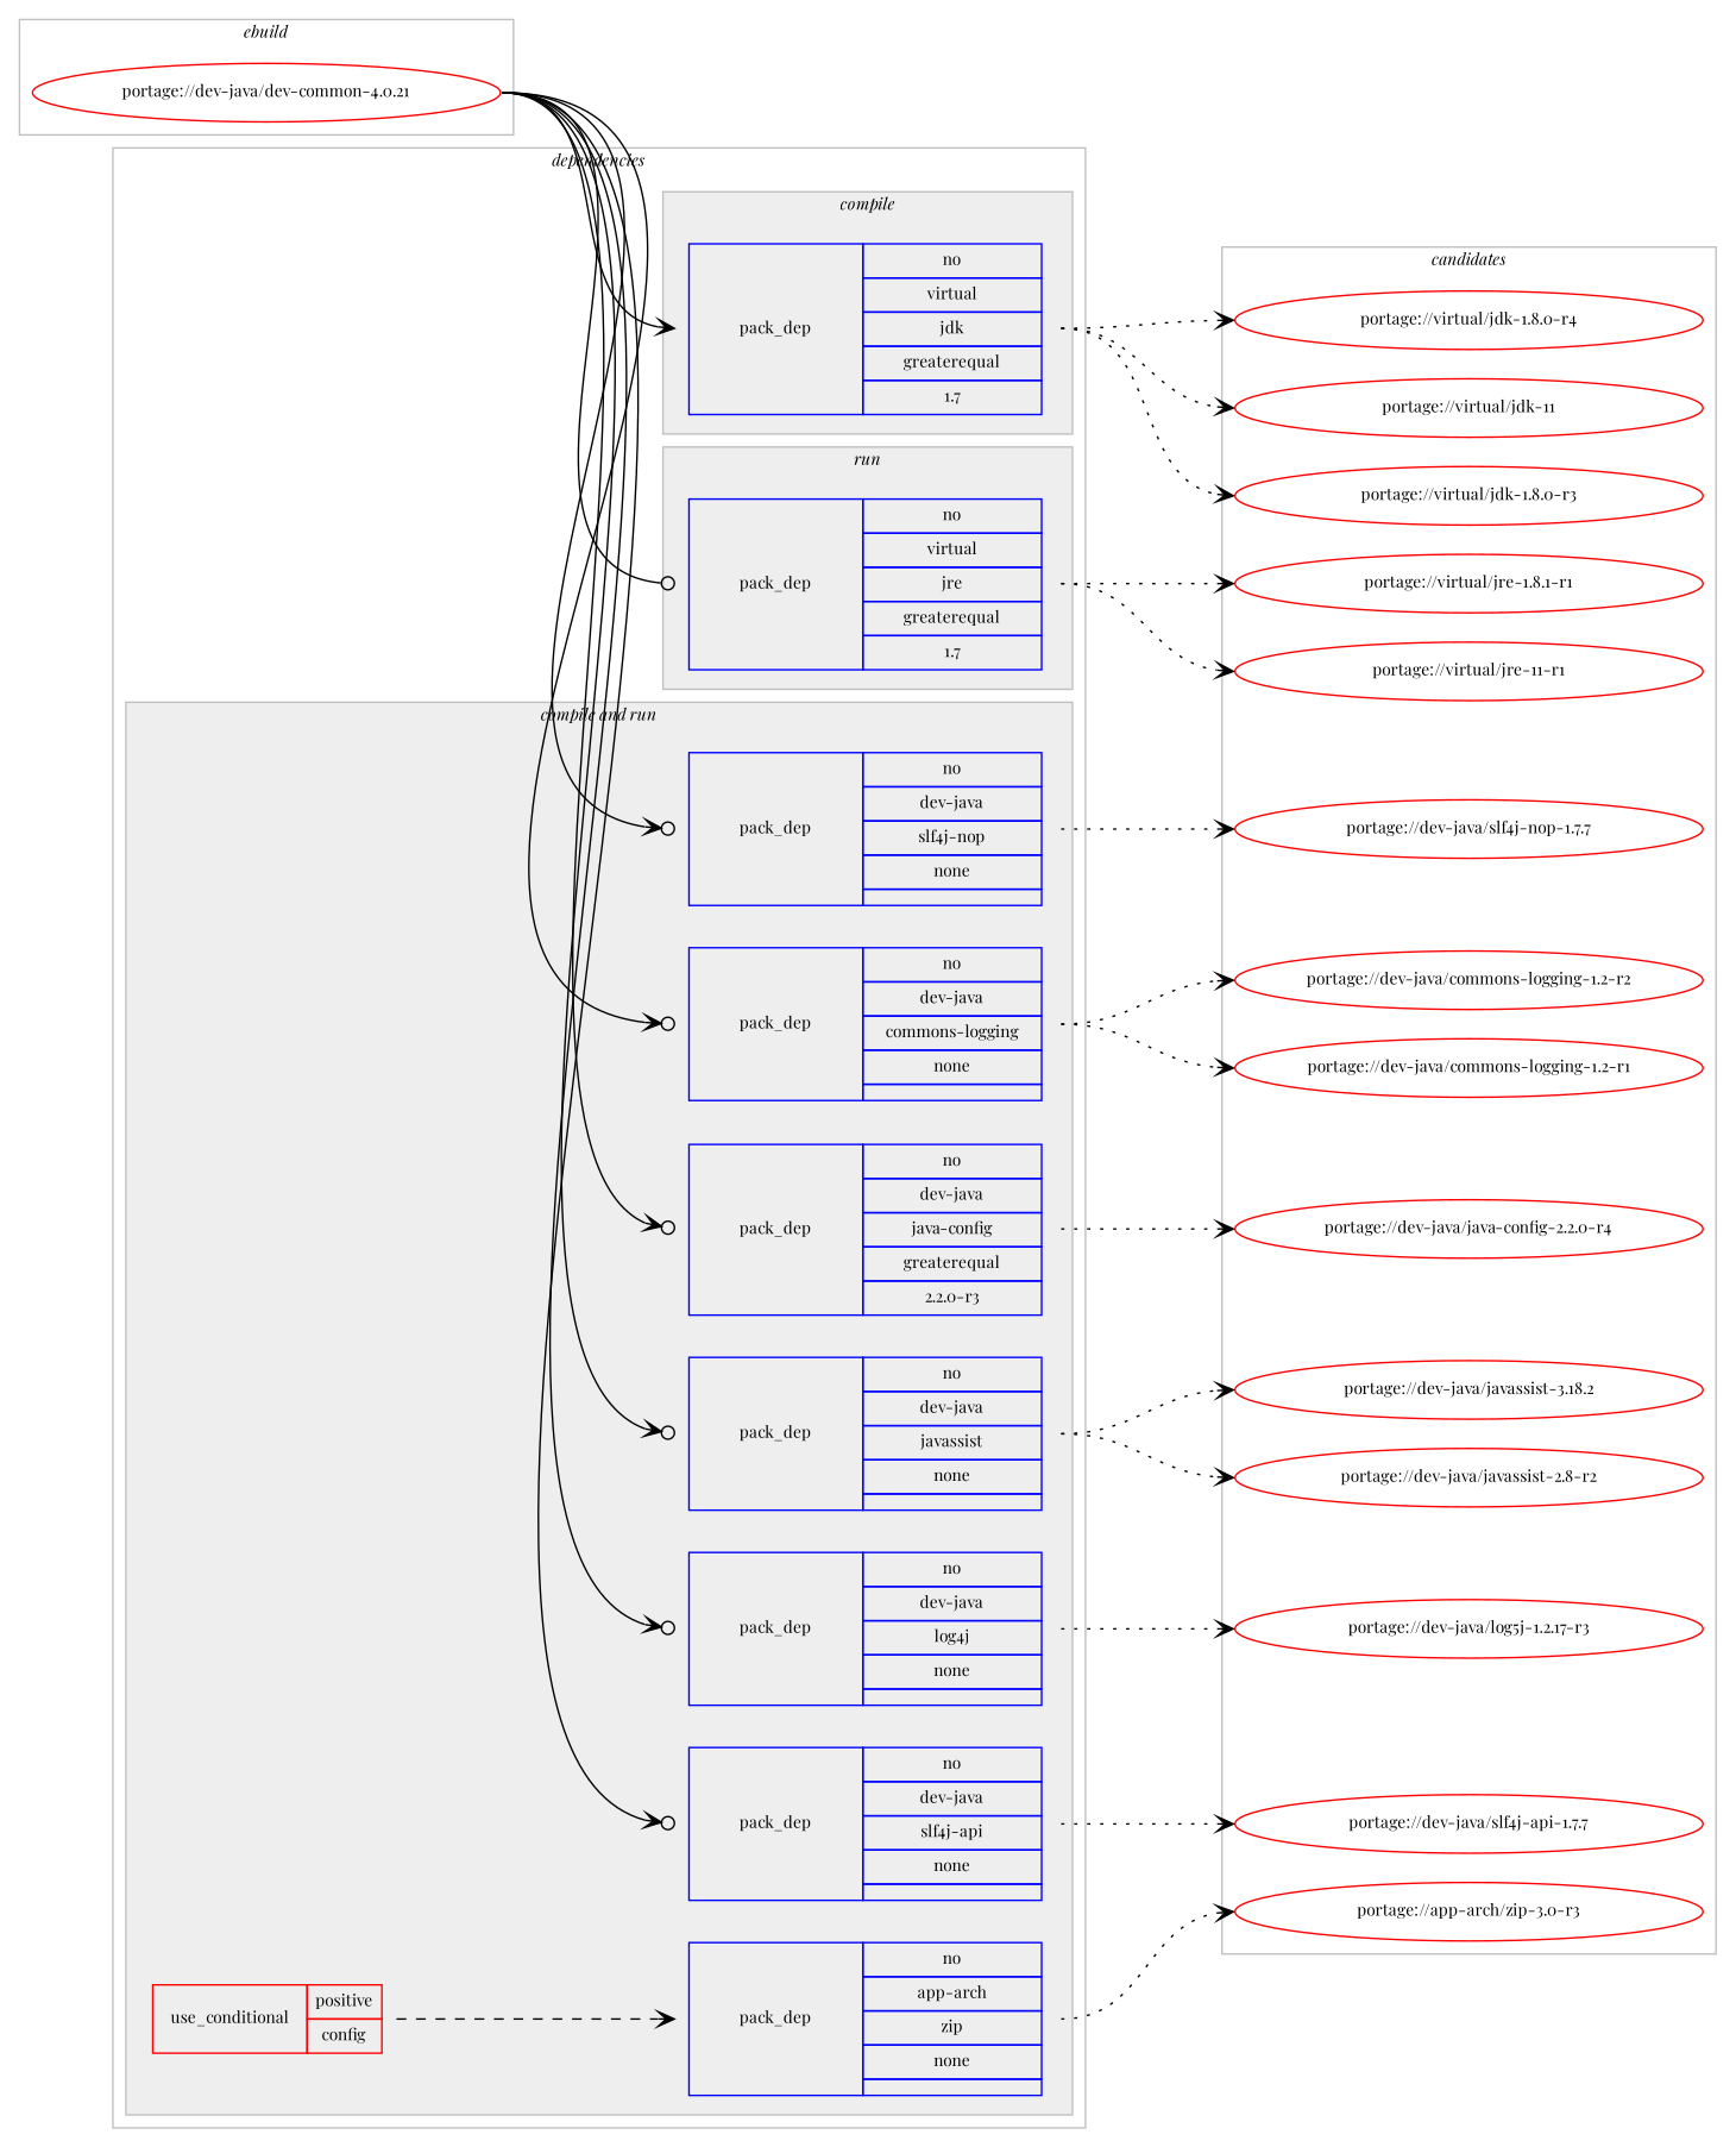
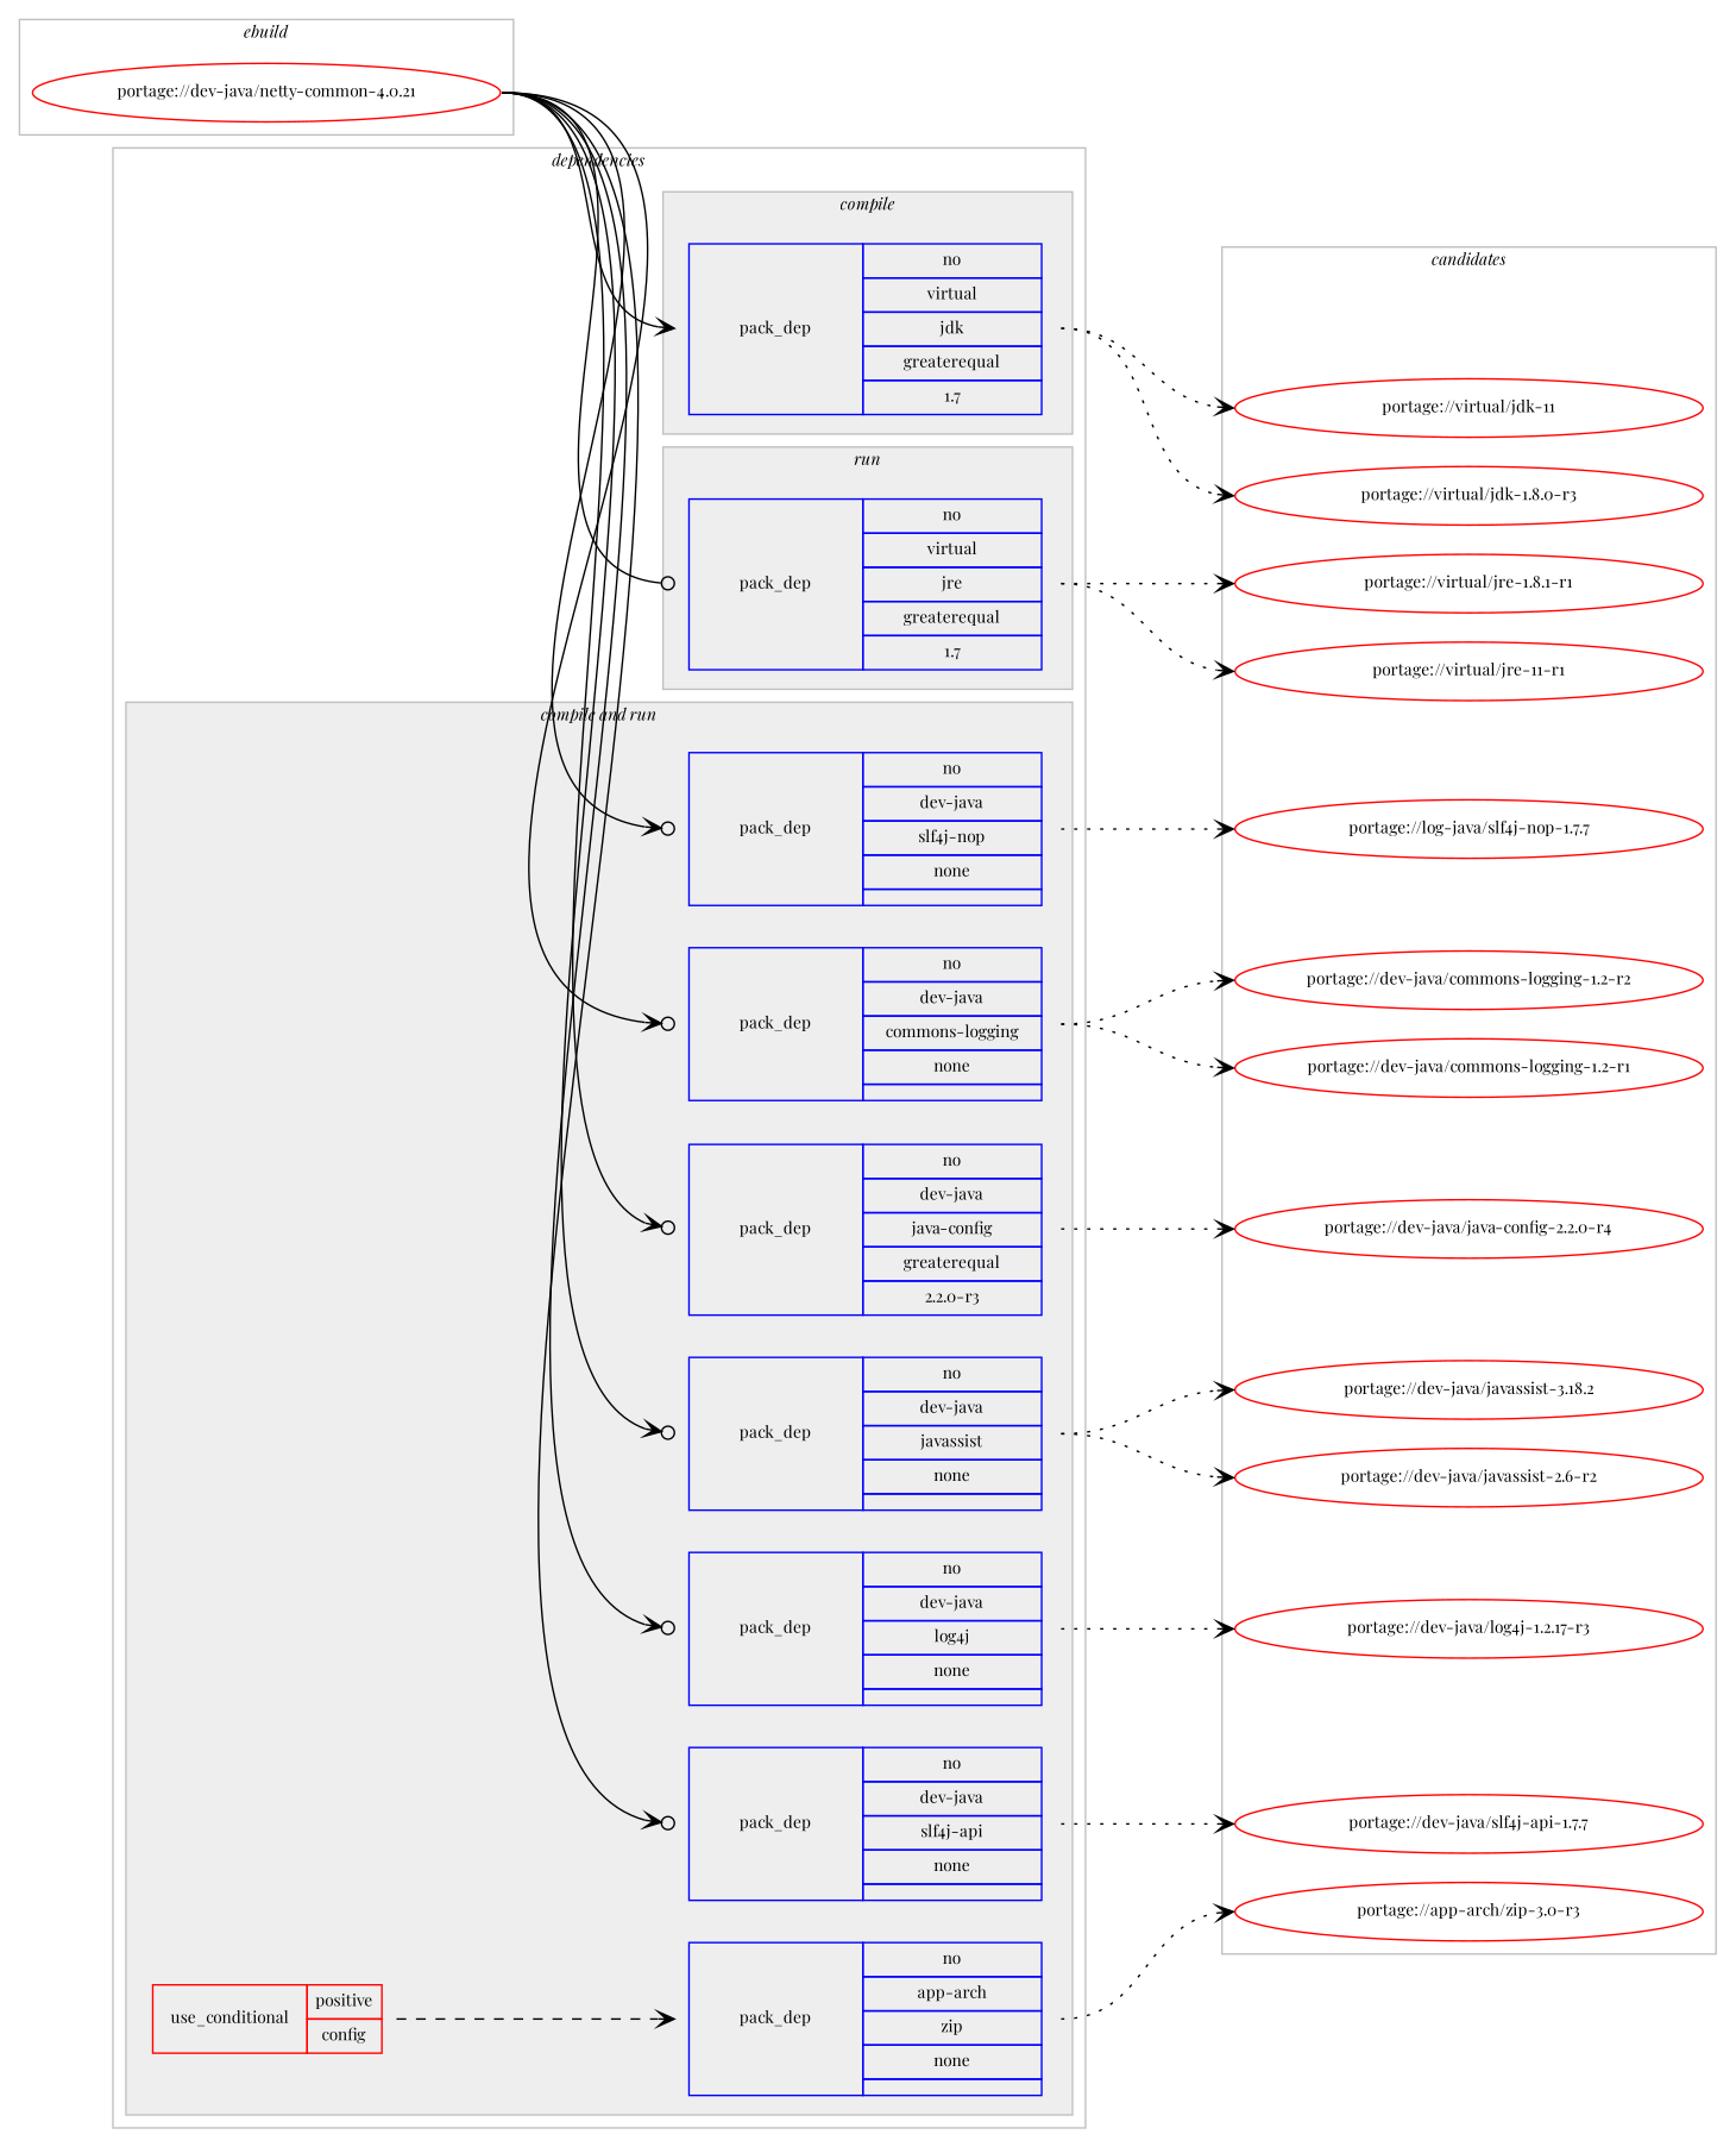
  digraph {
    compound=true
    concentrate=true
    fontname="Playfair Display"
    fontsize=10
    newrank=true
    rankdir=LR
    ranksep=1.5
    node [color=red fontname="Playfair Display" fontsize=10]
    edge [arrowhead=vee fontname="Playfair Display" headport=w style=dotted tailport=e weight=100]
-   n1 [label="portage://dev-java/dev-common-4.0.21" width=4]
+   n1 [label="portage://dev-java/netty-common-4.0.21" width=4]
    n2 [color=blue label=<<TABLE BORDER="0" CELLBORDER="1" CELLSPACING="0" CELLPADDING="4" WIDTH="220"><TR><TD ROWSPAN="6" CELLPADDING="30">pack_dep</TD></TR><TR><TD WIDTH="110">no</TD></TR><TR><TD>virtual</TD></TR><TR><TD>jdk</TD></TR><TR><TD>greaterequal</TD></TR><TR><TD>1.7</TD></TR></TABLE>> shape=none]
    n3 [color=blue label=<<TABLE BORDER="0" CELLBORDER="1" CELLSPACING="0" CELLPADDING="4" WIDTH="220"><TR><TD ROWSPAN="6" CELLPADDING="30">pack_dep</TD></TR><TR><TD WIDTH="110">no</TD></TR><TR><TD>app-arch</TD></TR><TR><TD>zip</TD></TR><TR><TD>none</TD></TR><TR><TD></TD></TR></TABLE>> shape=none]
    n4 [label=<<TABLE BORDER="0" CELLBORDER="1" CELLSPACING="0" CELLPADDING="4"><TR><TD ROWSPAN="3" CELLPADDING="10">use_conditional</TD></TR><TR><TD>positive</TD></TR><TR><TD>config</TD></TR></TABLE>> shape=none]
    n5 [color=blue label=<<TABLE BORDER="0" CELLBORDER="1" CELLSPACING="0" CELLPADDING="4" WIDTH="220"><TR><TD ROWSPAN="6" CELLPADDING="30">pack_dep</TD></TR><TR><TD WIDTH="110">no</TD></TR><TR><TD>dev-java</TD></TR><TR><TD>commons-logging</TD></TR><TR><TD>none</TD></TR><TR><TD></TD></TR></TABLE>> shape=none]
    n6 [color=blue label=<<TABLE BORDER="0" CELLBORDER="1" CELLSPACING="0" CELLPADDING="4" WIDTH="220"><TR><TD ROWSPAN="6" CELLPADDING="30">pack_dep</TD></TR><TR><TD WIDTH="110">no</TD></TR><TR><TD>dev-java</TD></TR><TR><TD>java-config</TD></TR><TR><TD>greaterequal</TD></TR><TR><TD>2.2.0-r3</TD></TR></TABLE>> shape=none]
    n7 [color=blue label=<<TABLE BORDER="0" CELLBORDER="1" CELLSPACING="0" CELLPADDING="4" WIDTH="220"><TR><TD ROWSPAN="6" CELLPADDING="30">pack_dep</TD></TR><TR><TD WIDTH="110">no</TD></TR><TR><TD>dev-java</TD></TR><TR><TD>javassist</TD></TR><TR><TD>none</TD></TR><TR><TD></TD></TR></TABLE>> shape=none]
    n8 [color=blue label=<<TABLE BORDER="0" CELLBORDER="1" CELLSPACING="0" CELLPADDING="4" WIDTH="220"><TR><TD ROWSPAN="6" CELLPADDING="30">pack_dep</TD></TR><TR><TD WIDTH="110">no</TD></TR><TR><TD>dev-java</TD></TR><TR><TD>log4j</TD></TR><TR><TD>none</TD></TR><TR><TD></TD></TR></TABLE>> shape=none]
    n9 [color=blue label=<<TABLE BORDER="0" CELLBORDER="1" CELLSPACING="0" CELLPADDING="4" WIDTH="220"><TR><TD ROWSPAN="6" CELLPADDING="30">pack_dep</TD></TR><TR><TD WIDTH="110">no</TD></TR><TR><TD>dev-java</TD></TR><TR><TD>slf4j-api</TD></TR><TR><TD>none</TD></TR><TR><TD></TD></TR></TABLE>> shape=none]
    n10 [color=blue label=<<TABLE BORDER="0" CELLBORDER="1" CELLSPACING="0" CELLPADDING="4" WIDTH="220"><TR><TD ROWSPAN="6" CELLPADDING="30">pack_dep</TD></TR><TR><TD WIDTH="110">no</TD></TR><TR><TD>dev-java</TD></TR><TR><TD>slf4j-nop</TD></TR><TR><TD>none</TD></TR><TR><TD></TD></TR></TABLE>> shape=none]
    n11 [color=blue label=<<TABLE BORDER="0" CELLBORDER="1" CELLSPACING="0" CELLPADDING="4" WIDTH="220"><TR><TD ROWSPAN="6" CELLPADDING="30">pack_dep</TD></TR><TR><TD WIDTH="110">no</TD></TR><TR><TD>virtual</TD></TR><TR><TD>jre</TD></TR><TR><TD>greaterequal</TD></TR><TR><TD>1.7</TD></TR></TABLE>> shape=none]
    n12 [label="portage://virtual/jdk-1.8.0-r3" width=4]
-   n13 [label="portage://virtual/jdk-1.8.0-r4" width=4]
    n14 [label="portage://virtual/jdk-11" width=4]
    n15 [label="portage://app-arch/zip-3.0-r3" width=4]
    n16 [label="portage://dev-java/commons-logging-1.2-r1" width=4]
    n17 [label="portage://dev-java/commons-logging-1.2-r2" width=4]
    n18 [label="portage://virtual/jre-1.8.1-r1" width=4]
    n19 [label="portage://virtual/jre-11-r1" width=4]
    n20 [label="portage://dev-java/java-config-2.2.0-r4" width=4]
-   n21 [label="portage://dev-java/javassist-2.8-r2" width=4]
+   n21 [label="portage://dev-java/javassist-2.6-r2" width=4]
    n22 [label="portage://dev-java/javassist-3.18.2" width=4]
-   n23 [label="portage://dev-java/log5j-1.2.17-r3" width=4]
+   n23 [label="portage://dev-java/log4j-1.2.17-r3" width=4]
    n24 [label="portage://dev-java/slf4j-api-1.7.7" width=4]
-   n25 [label="portage://dev-java/slf4j-nop-1.7.7" width=4]
+   n25 [label="portage://log-java/slf4j-nop-1.7.7" width=4]
    subgraph cluster_1 {
      color=gray
      label=<<i>ebuild</i>>
      rank=same
      n1
    }
    subgraph cluster_2 {
      color=gray
      label=<<i>dependencies</i>>
      subgraph cluster_3 {
        color=gray
        fillcolor="#eeeeee"
        label=<<i>compile</i>>
        style=filled
        subgraph sub_4 {
          color=gray
          fillcolor="#eeeeee"
          label=<<i>compile</i>>
          style=filled
          n2
        }
      }
      subgraph cluster_5 {
        color=gray
        fillcolor="#eeeeee"
        label=<<i>compile and run</i>>
        style=filled
        subgraph sub_6 {
          color=gray
          fillcolor="#eeeeee"
          label=<<i>compile and run</i>>
          style=filled
          n4
          subgraph sub_7 {
            color=gray
            fillcolor="#eeeeee"
            label=<<i>compile and run</i>>
            style=filled
            n3
          }
        }
        subgraph sub_8 {
          color=gray
          fillcolor="#eeeeee"
          label=<<i>compile and run</i>>
          style=filled
          n5
        }
        subgraph sub_9 {
          color=gray
          fillcolor="#eeeeee"
          label=<<i>compile and run</i>>
          style=filled
          n6
        }
        subgraph sub_10 {
          color=gray
          fillcolor="#eeeeee"
          label=<<i>compile and run</i>>
          style=filled
          n7
        }
        subgraph sub_11 {
          color=gray
          fillcolor="#eeeeee"
          label=<<i>compile and run</i>>
          style=filled
          n8
        }
        subgraph sub_12 {
          color=gray
          fillcolor="#eeeeee"
          label=<<i>compile and run</i>>
          style=filled
          n9
        }
        subgraph sub_13 {
          color=gray
          fillcolor="#eeeeee"
          label=<<i>compile and run</i>>
          style=filled
          n10
        }
      }
      subgraph cluster_14 {
        color=gray
        fillcolor="#eeeeee"
        label=<<i>run</i>>
        style=filled
        subgraph sub_15 {
          color=gray
          fillcolor="#eeeeee"
          label=<<i>run</i>>
          style=filled
          n11
        }
      }
    }
    subgraph cluster_16 {
      color=gray
      label=<<i>candidates</i>>
      rank=same
      subgraph sub_17 {
        color=black
        label=<<i>candidates</i>>
        nodesep=1
        rank=same
        n12
-       n13
        n14
      }
      subgraph sub_18 {
        color=black
        label=<<i>candidates</i>>
        nodesep=1
        rank=same
        n15
      }
      subgraph sub_19 {
        color=black
        label=<<i>candidates</i>>
        nodesep=1
        rank=same
        n16
        n17
      }
      subgraph sub_20 {
        color=black
        label=<<i>candidates</i>>
        nodesep=1
        rank=same
        n18
        n19
      }
      subgraph sub_21 {
        color=black
        label=<<i>candidates</i>>
        nodesep=1
        rank=same
        n20
      }
      subgraph sub_22 {
        color=black
        label=<<i>candidates</i>>
        nodesep=1
        rank=same
        n21
        n22
      }
      subgraph sub_23 {
        color=black
        label=<<i>candidates</i>>
        nodesep=1
        rank=same
        n23
      }
      subgraph sub_24 {
        color=black
        label=<<i>candidates</i>>
        nodesep=1
        rank=same
        n24
      }
      subgraph sub_25 {
        color=black
        label=<<i>candidates</i>>
        nodesep=1
        rank=same
        n25
      }
    }
    n1 -> n2 [style=solid weight=20]
    n1 -> n5 [arrowhead=odotvee style=solid weight=20]
    n1 -> n6 [arrowhead=odotvee style=solid weight=20]
    n1 -> n7 [arrowhead=odotvee style=solid weight=20]
    n1 -> n8 [arrowhead=odotvee style=solid weight=20]
    n1 -> n9 [arrowhead=odotvee style=solid weight=20]
    n1 -> n10 [arrowhead=odotvee style=solid weight=20]
    n1 -> n11 [arrowhead=odot style=solid weight=20]
    n2 -> n12
-   n2 -> n13
    n2 -> n14
    n3 -> n15
    n4 -> n3 [style=dashed weight=20]
    n5 -> n16
    n5 -> n17
    n6 -> n20
    n7 -> n21
    n7 -> n22
    n8 -> n23
    n9 -> n24
    n10 -> n25
    n11 -> n18
    n11 -> n19
  }
